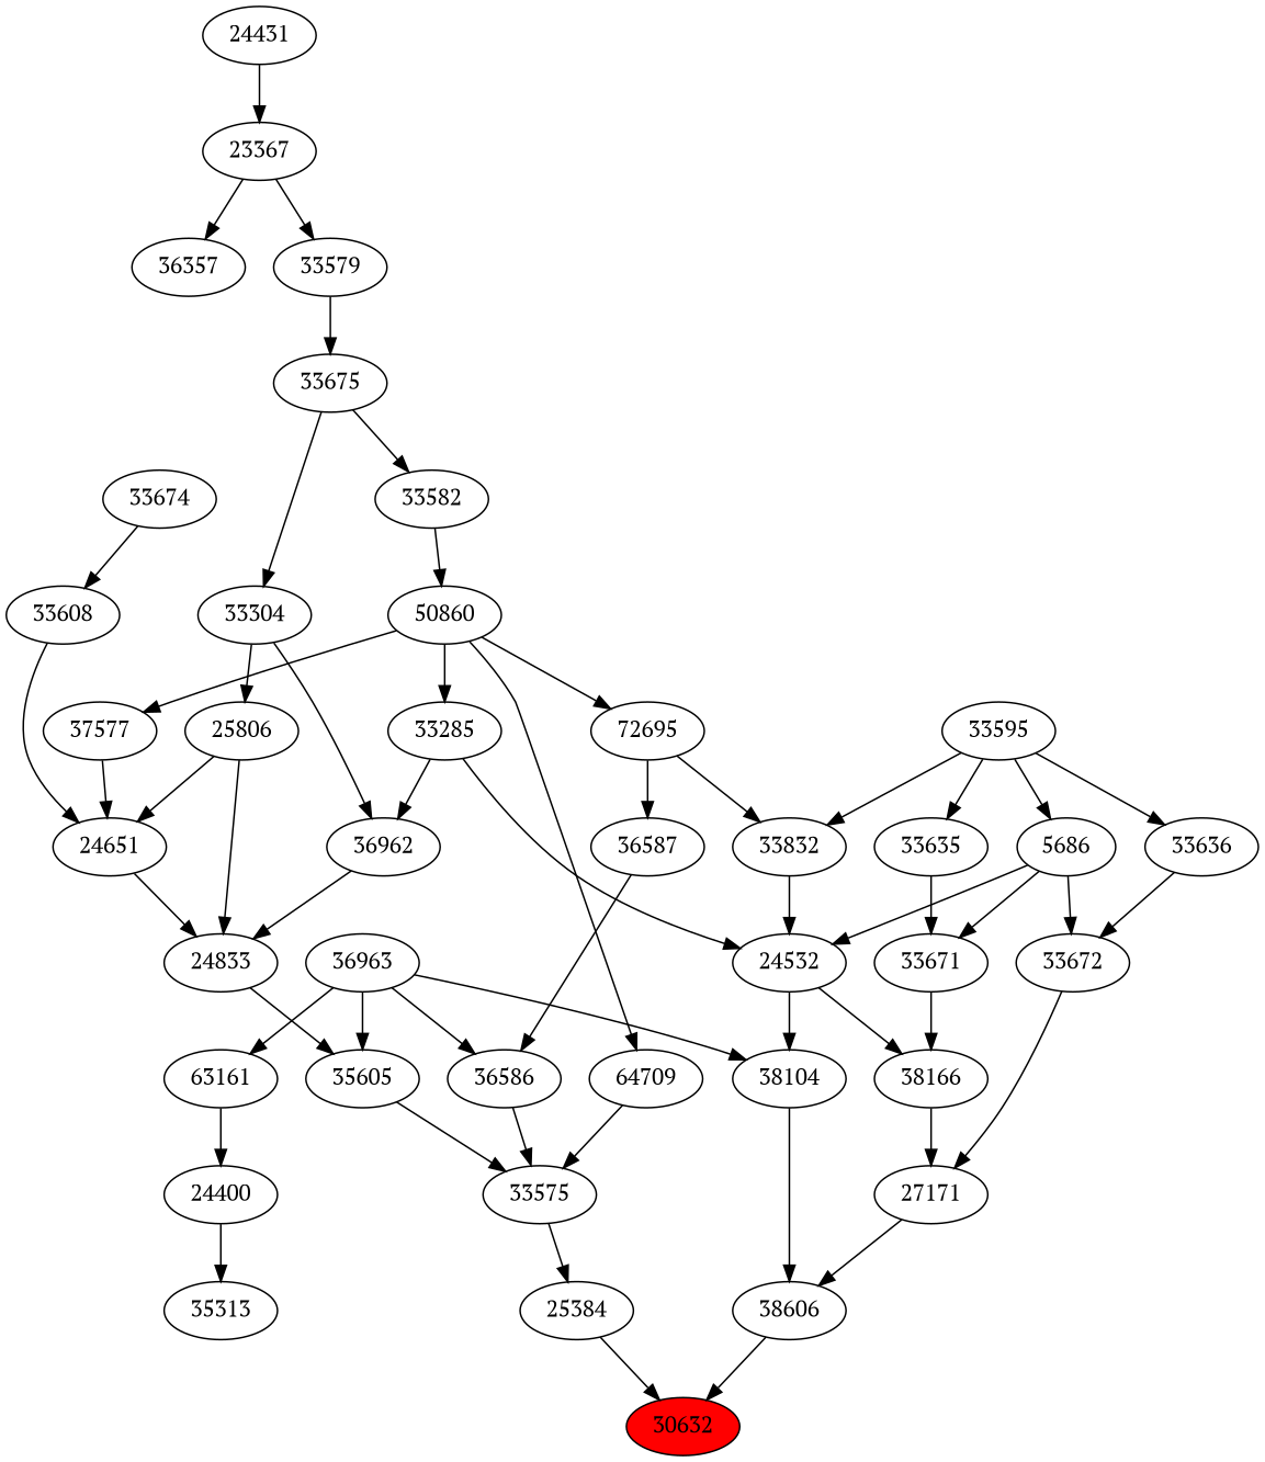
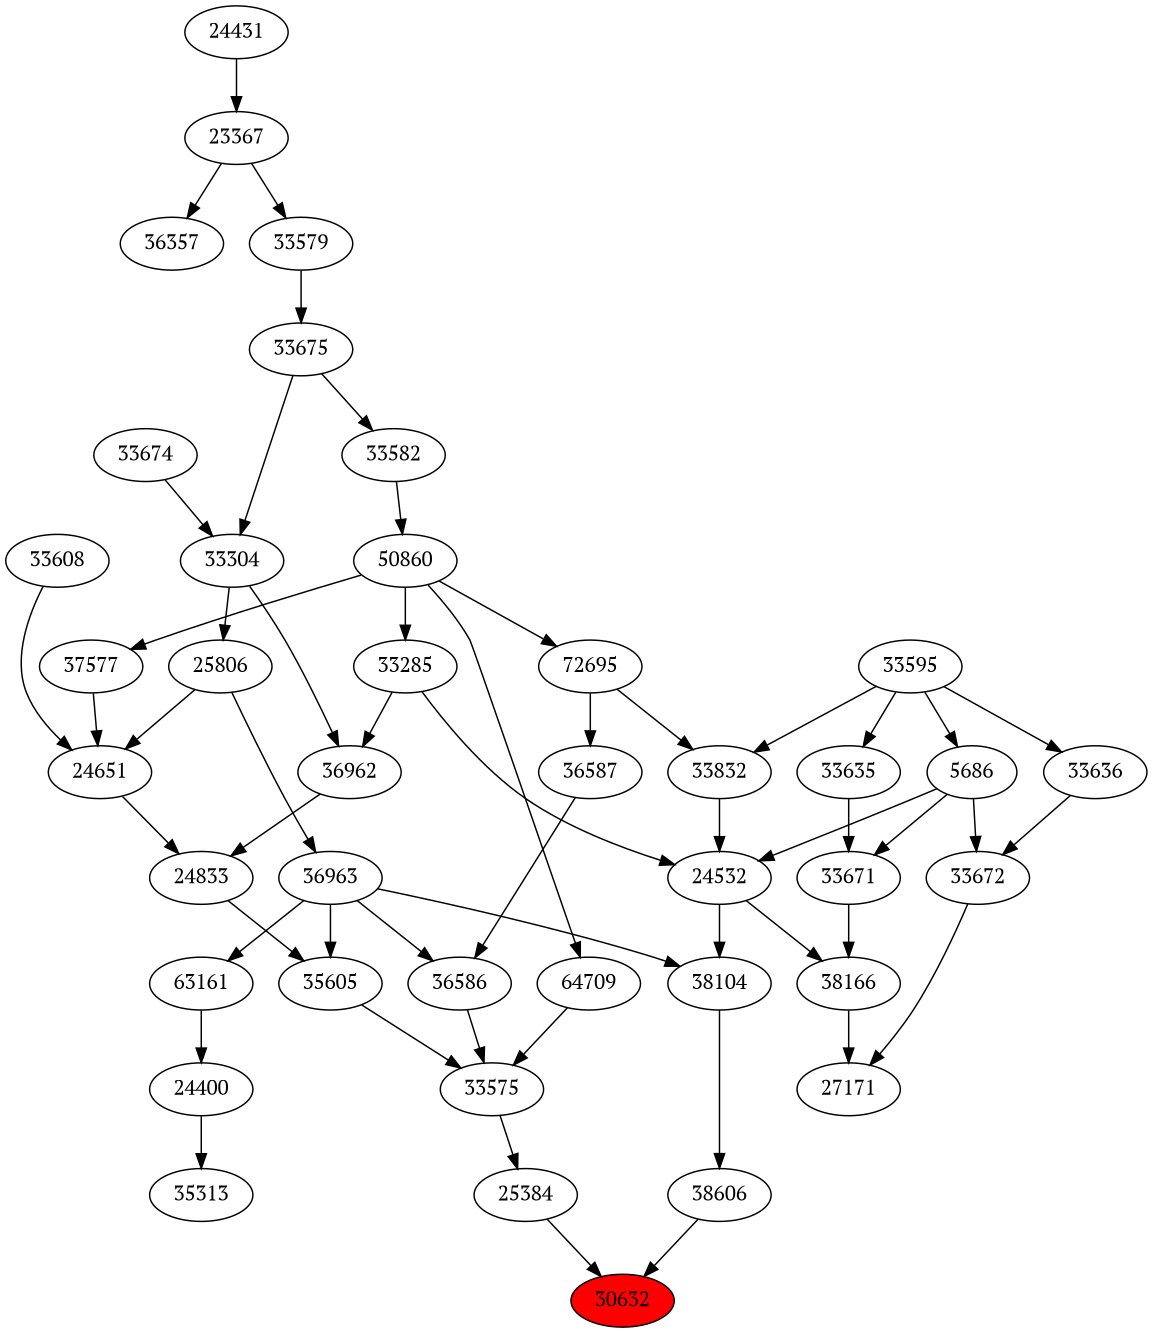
  strict digraph {
    fontname="PT Serif"
    node [fontname="PT Serif"]
    edge [fontname="PT Serif"]
    n1 [fillcolor=red label=30632 style=filled]
    n2 [label=25384]
    n3 [label=38606]
    n4 [label=33575]
    n5 [label=27171]
    n6 [label=38104]
    n7 [label=35313]
    n8 [label=36586]
    n9 [label=35605]
    n10 [label=64709]
    n11 [label=33672]
    n12 [label=38166]
    n13 [label=24532]
    n14 [label=36963]
    n15 [label=63161]
    n16 [label=24400]
    n17 [label=36587]
    n18 [label=24833]
    n19 [label=50860]
    n20 [label=33285]
    n21 [label=72695]
    n22 [label=37577]
    n23 [label=36962]
    n24 [label=33832]
    n25 [label=33636]
    n26 [label=5686]
    n27 [label=33671]
    n28 [label=25806]
    n29 [label=24651]
    n30 [label=33582]
    n31 [label=33595]
    n32 [label=33635]
    n33 [label=33304]
    n34 [label=33608]
    n35 [label=33675]
    n36 [label=36357]
    n37 [label=33674]
    n38 [label=33579]
    n39 [label=23367]
    n40 [label=24431]
    n2 -> n1
    n3 -> n1
    n4 -> n2
-   n5 -> n3
    n6 -> n3
    n8 -> n4
    n9 -> n4
    n10 -> n4
    n11 -> n5
    n12 -> n5
    n13 -> n6
    n13 -> n12
    n14 -> n6
    n14 -> n8
    n14 -> n9
    n14 -> n15
    n15 -> n16
    n16 -> n7
    n17 -> n8
    n18 -> n9
    n19 -> n10
    n19 -> n20
    n19 -> n21
    n19 -> n22
    n20 -> n13
    n20 -> n23
    n21 -> n17
    n21 -> n24
    n22 -> n29
    n23 -> n18
    n24 -> n13
    n25 -> n11
    n26 -> n11
    n26 -> n13
    n26 -> n27
    n27 -> n12
-   n28 -> n18
+   n28 -> n14
    n28 -> n29
    n29 -> n18
    n30 -> n19
    n31 -> n24
    n31 -> n25
    n31 -> n26
    n31 -> n32
    n32 -> n27
    n33 -> n23
    n33 -> n28
    n34 -> n29
    n35 -> n30
    n35 -> n33
-   n37 -> n34
+   n37 -> n33
    n38 -> n35
    n39 -> n36
    n39 -> n38
    n40 -> n39
  }
